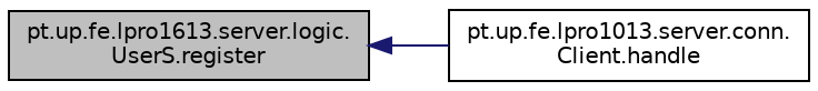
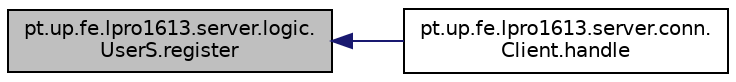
  digraph {
    rankdir=LR
    fontname="DejaVu Sans"
    node [color=black fontname="DejaVu Sans" fontsize=10 shape=record style=filled]
    n1 [fillcolor=grey75 fontcolor=black height=0.2 label="pt.up.fe.lpro1613.server.logic.\lUserS.register" width=0.4]
-   n2 [fillcolor=white height=0.2 label="pt.up.fe.lpro1013.server.conn.\lClient.handle" width=0.4]
+   n2 [fillcolor=white height=0.2 label="pt.up.fe.lpro1613.server.conn.\lClient.handle" width=0.4]
    n1 -> n2 [color=midnightblue dir=back fontname="DejaVu Sans" fontsize=10 labelfontname=Helvetica labelfontsize=10 style=solid]
  }
